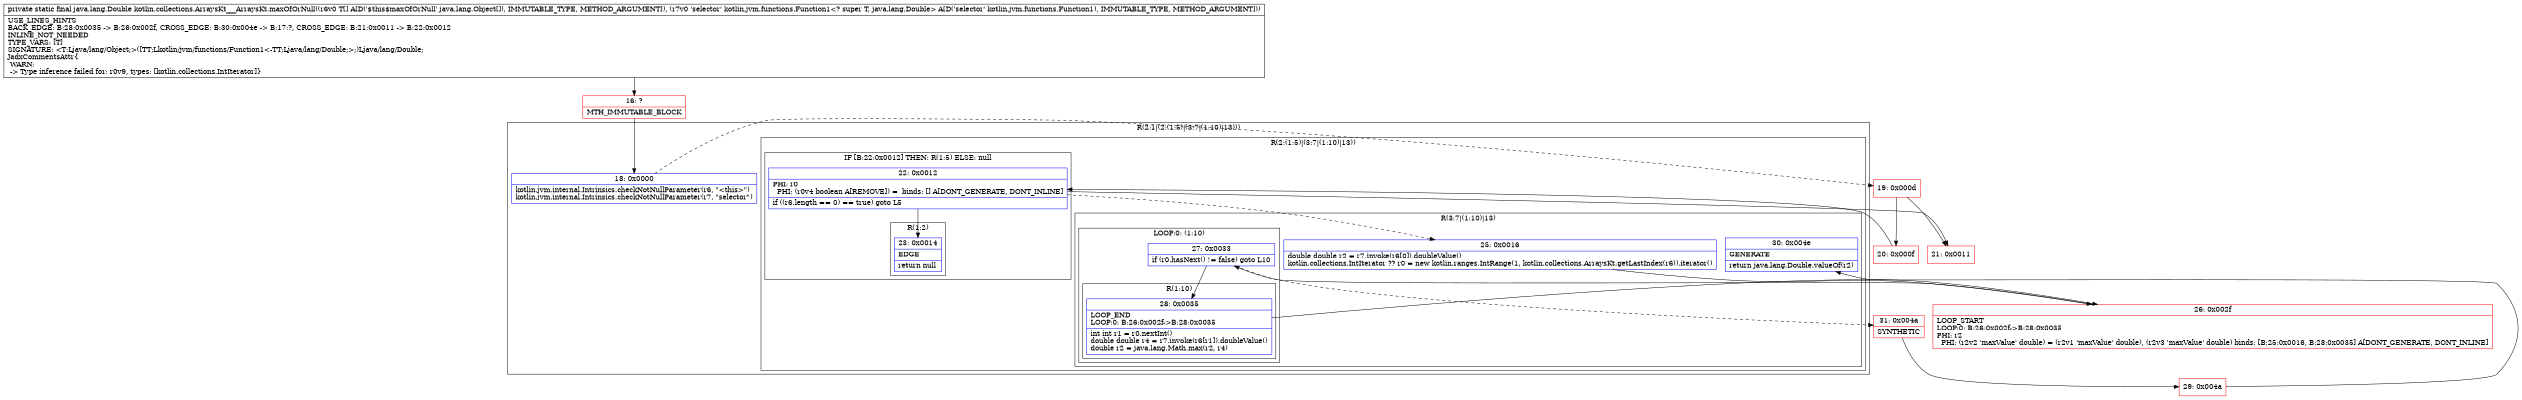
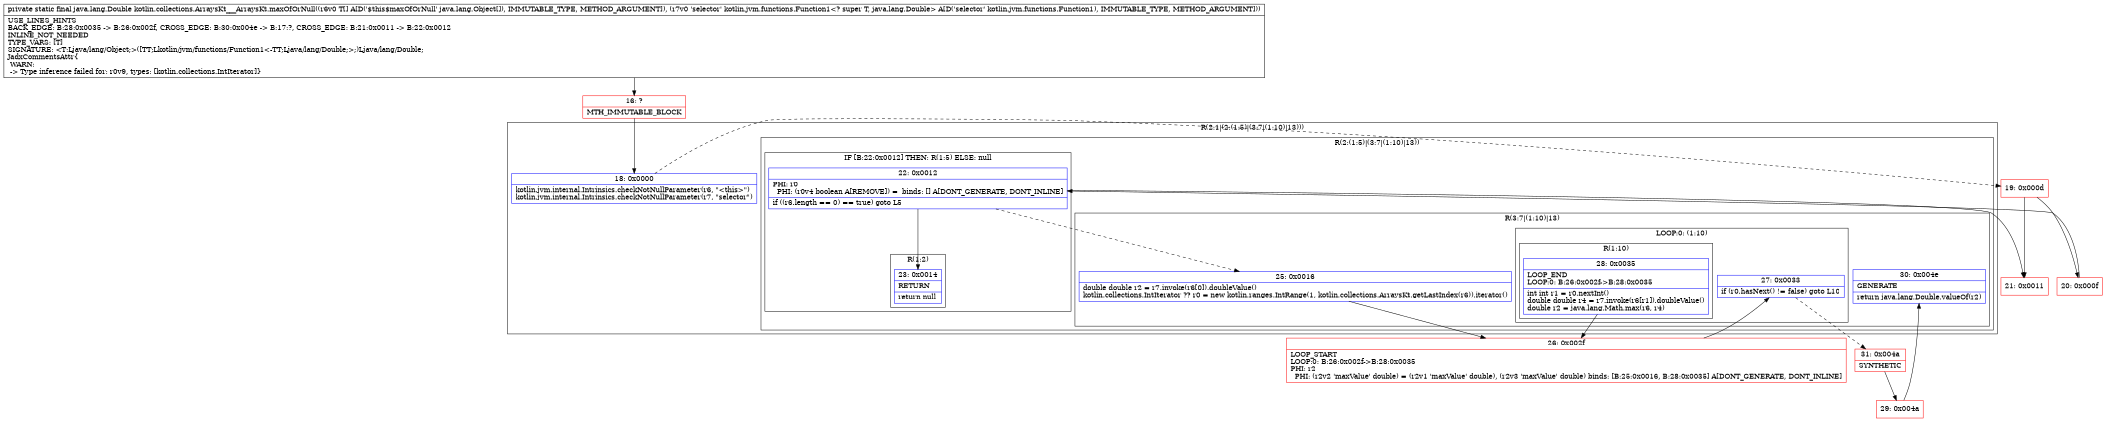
  digraph {
    node [color=blue shape=record]
-   n1 [label="{23\:\ 0x0014|EDGE\l|return null\l}"]
+   n1 [label="{23\:\ 0x0014|RETURN\l|return null\l}"]
    n2 [label="{22\:\ 0x0012|PHI: r0 \l  PHI: (r0v4 boolean A[REMOVE]) =  binds: [] A[DONT_GENERATE, DONT_INLINE]\l|if ((r6.length == 0) == true) goto L5\l}"]
-   n3 [label="{28\:\ 0x0035|LOOP_END\lLOOP:0: B:26:0x002f\-\>B:28:0x0035\l|int int r1 = r0.nextInt()\ldouble double r4 = r7.invoke(r6[r1]).doubleValue()\ldouble r2 = java.lang.Math.max(r2, r4)\l}"]
+   n3 [label="{28\:\ 0x0035|LOOP_END\lLOOP:0: B:26:0x002f\-\>B:28:0x0035\l|int int r1 = r0.nextInt()\ldouble double r4 = r7.invoke(r6[r1]).doubleValue()\ldouble r2 = java.lang.Math.max(r6, r4)\l}"]
    n4 [label="{27\:\ 0x0033|if (r0.hasNext() != false) goto L10\l}"]
    n5 [label="{25\:\ 0x0016|double double r2 = r7.invoke(r6[0]).doubleValue()\lkotlin.collections.IntIterator ?? r0 = new kotlin.ranges.IntRange(1, kotlin.collections.ArraysKt.getLastIndex(r6)).iterator()\l}"]
    n6 [label="{30\:\ 0x004e|GENERATE\l|return java.lang.Double.valueOf(r2)\l}"]
    n7 [label="{18\:\ 0x0000|kotlin.jvm.internal.Intrinsics.checkNotNullParameter(r6, \"\<this\>\")\lkotlin.jvm.internal.Intrinsics.checkNotNullParameter(r7, \"selector\")\l}"]
    n8 [color=red label="{21\:\ 0x0011}"]
    n9 [color=red label="{26\:\ 0x002f|LOOP_START\lLOOP:0: B:26:0x002f\-\>B:28:0x0035\lPHI: r2 \l  PHI: (r2v2 'maxValue' double) = (r2v1 'maxValue' double), (r2v3 'maxValue' double) binds: [B:25:0x0016, B:28:0x0035] A[DONT_GENERATE, DONT_INLINE]\l}"]
    n10 [color=red label="{31\:\ 0x004a|SYNTHETIC\l}"]
    n11 [color=red label="{19\:\ 0x000d}"]
    n12 [color=red label="{20\:\ 0x000f}"]
    n13 [color=red label="{29\:\ 0x004a}"]
    n14 [color=red label="{16\:\ ?|MTH_IMMUTABLE_BLOCK\l}"]
    n15 [label="{private static final java.lang.Double kotlin.collections.ArraysKt___ArraysKt.maxOfOrNull((r6v0 T[] A[D('$this$maxOfOrNull' java.lang.Object[]), IMMUTABLE_TYPE, METHOD_ARGUMENT]), (r7v0 'selector' kotlin.jvm.functions.Function1\<? super T, java.lang.Double\> A[D('selector' kotlin.jvm.functions.Function1), IMMUTABLE_TYPE, METHOD_ARGUMENT]))  | USE_LINES_HINTS\lBACK_EDGE: B:28:0x0035 \-\> B:26:0x002f, CROSS_EDGE: B:30:0x004e \-\> B:17:?, CROSS_EDGE: B:21:0x0011 \-\> B:22:0x0012\lINLINE_NOT_NEEDED\lTYPE_VARS: [T]\lSIGNATURE: \<T:Ljava\/lang\/Object;\>([TT;Lkotlin\/jvm\/functions\/Function1\<\-TT;Ljava\/lang\/Double;\>;)Ljava\/lang\/Double;\lJadxCommentsAttr\{\l WARN: \l \-\> Type inference failed for: r0v9, types: [kotlin.collections.IntIterator]\}\l}" color=""]
    subgraph cluster_1 {
      label="R(2:1|(2:(1:5)|(3:7|(1:10)|13)))"
      n7
      subgraph cluster_2 {
        label="R(2:(1:5)|(3:7|(1:10)|13))"
        subgraph cluster_3 {
          label="IF [B:22:0x0012] THEN: R(1:5) ELSE: null"
          n2
          subgraph cluster_4 {
            label="R(1:2)"
            n1
          }
        }
        subgraph cluster_5 {
          label="R(3:7|(1:10)|13)"
          n5
          n6
          subgraph cluster_6 {
            label="LOOP:0: (1:10)"
            n4
            subgraph cluster_7 {
              label="R(1:10)"
              n3
            }
          }
        }
      }
    }
    n2 -> n1
    n2 -> n5 [style=dashed]
    n2 -> n8
    n3 -> n9
-   n4 -> n3
    n4 -> n10 [style=dashed]
    n5 -> n9
    n7 -> n11 [style=dashed]
    n9 -> n4
    n10 -> n13
    n11 -> n8
    n11 -> n12
    n12 -> n2
    n13 -> n6
    n14 -> n7
    n15 -> n14
  }
